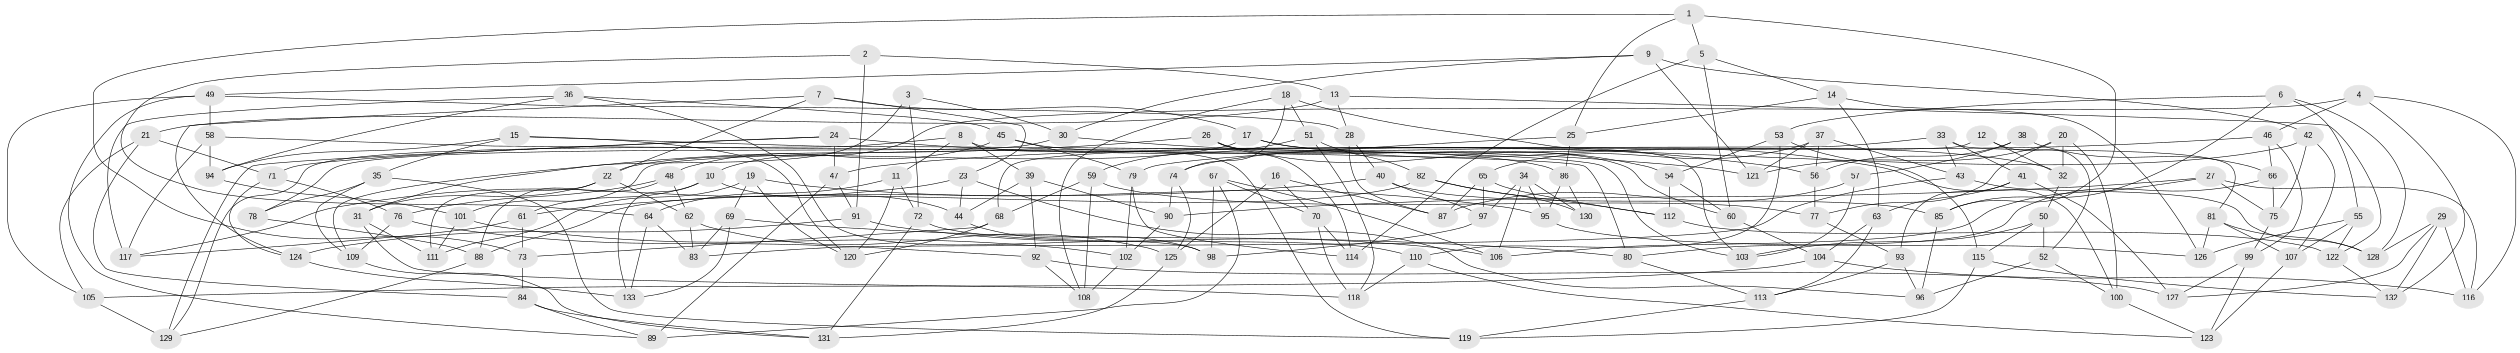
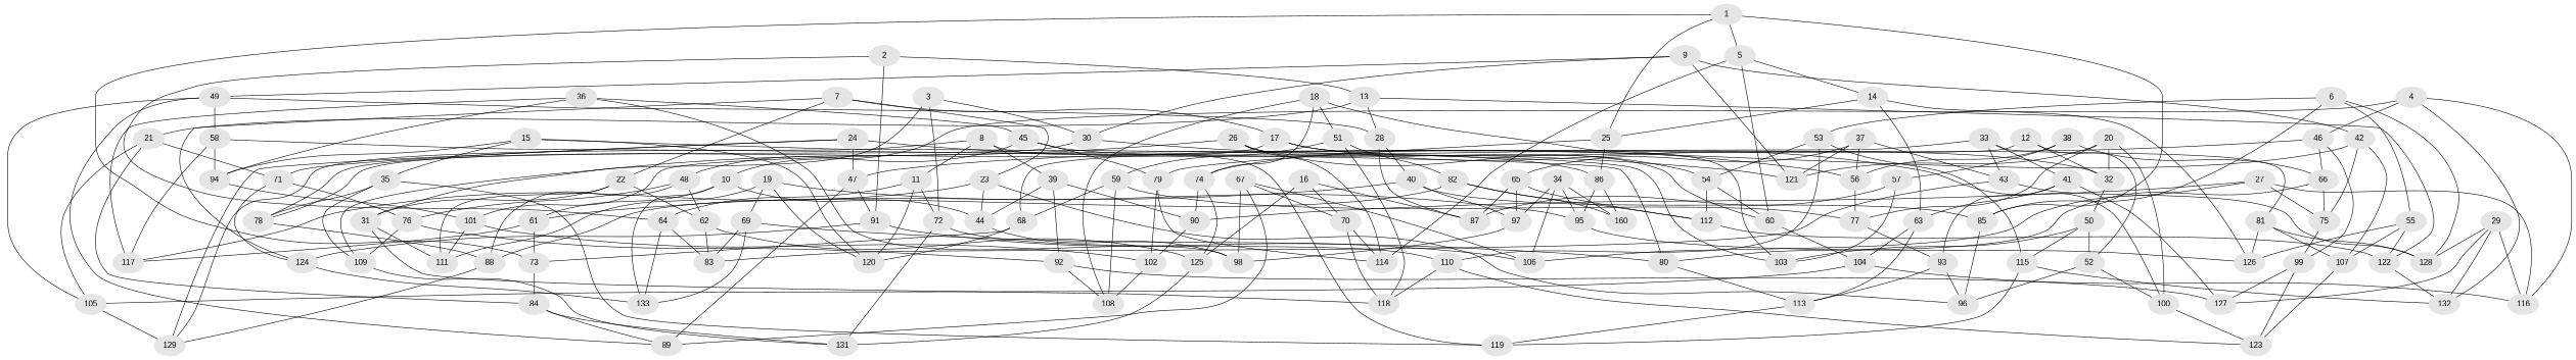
  graph {
    fontname="Liberation Sans"
    node [color=gray90 fontname="Liberation Sans" style=filled]
    edge [fontname="Liberation Sans"]
    1
    5
    25
    73
    85
    14
    60
    114
    79
    86
    84
    96
    2
    13
    64
    91
    3
    30
    31
    72
    21
    28
    122
    133
    83
    124
    106
    78
    56
    111
    118
    110
    131
    4
    10
    46
    116
    132
    44
    61
    47
    66
    99
    63
    126
    104
    6
    53
    55
    128
    54
    115
    107
    7
    17
    22
    23
    32
    100
    62
    117
    8
    11
    39
    119
    129
    120
    90
    92
    9
    42
    49
    121
    74
    75
    105
    89
    58
    98
    12
    52
    68
    50
    38
    57
    71
    87
    40
    113
    15
    35
    94
    103
    109
    101
    16
    70
    125
    88
    123
    18
    51
    108
    59
    82
    19
    69
    95
    80
    20
    77
    93
    76
    24
    102
-   130
+   130 [label=160]
    26
    112
    27
    97
    29
    127
    33
    41
    43
    81
    34
    36
    45
    48
    37
    65
    67
    1 -- 5
    1 -- 25
    1 -- 73
    1 -- 85
    5 -- 14
    5 -- 60
    5 -- 114
    25 -- 79
    25 -- 86
    73 -- 84
    85 -- 96
    14 -- 25
    14 -- 63
    14 -- 126
    60 -- 104
    79 -- 114
    79 -- 102
    86 -- 95
    86 -- 130
    84 -- 131
    84 -- 89
    2 -- 13
    2 -- 64
    2 -- 91
    13 -- 21
    13 -- 28
    13 -- 122
    64 -- 133
    64 -- 83
    91 -- 124
    91 -- 106
    3 -- 30
    3 -- 31
    3 -- 72
    30 -- 78
    30 -- 56
    31 -- 111
    31 -- 118
    72 -- 110
    72 -- 131
    21 -- 84
    21 -- 105
    21 -- 71
    28 -- 87
    28 -- 40
    122 -- 132
    124 -- 133
    78 -- 88
    56 -- 77
    110 -- 118
    110 -- 123
    4 -- 10
    4 -- 46
    4 -- 116
    4 -- 132
    10 -- 133
    10 -- 44
    10 -- 61
    46 -- 47
    46 -- 66
    46 -- 99
    44 -- 98
    61 -- 73
    61 -- 117
    47 -- 91
    47 -- 89
    66 -- 75
    66 -- 80
    99 -- 123
    99 -- 127
    63 -- 104
    63 -- 113
    104 -- 116
    104 -- 105
    6 -- 85
    6 -- 53
    6 -- 55
    6 -- 128
    53 -- 110
    53 -- 54
    53 -- 115
    55 -- 122
    55 -- 126
    55 -- 107
    54 -- 60
    54 -- 112
    115 -- 132
    115 -- 119
    107 -- 123
    7 -- 124
    7 -- 17
    7 -- 22
    7 -- 23
-   17 -- 22
+   17 -- 78
    17 -- 32
    17 -- 100
    22 -- 31
    22 -- 111
    22 -- 62
    23 -- 96
    23 -- 44
    23 -- 117
    32 -- 50
    100 -- 123
    62 -- 83
    62 -- 125
    8 -- 11
    8 -- 39
    8 -- 119
    8 -- 129
    11 -- 64
    11 -- 72
    11 -- 120
    39 -- 44
    39 -- 90
    39 -- 92
    90 -- 102
    92 -- 108
    92 -- 127
    9 -- 30
    9 -- 42
    9 -- 49
    9 -- 121
    42 -- 107
    42 -- 74
    42 -- 75
    49 -- 28
    49 -- 105
    49 -- 89
    49 -- 58
    74 -- 90
    74 -- 125
    75 -- 99
    105 -- 129
    58 -- 117
    58 -- 94
    58 -- 80
    12 -- 32
    12 -- 52
    12 -- 68
    52 -- 96
    52 -- 100
    68 -- 73
    68 -- 120
    50 -- 115
    50 -- 52
    50 -- 103
    38 -- 56
    38 -- 66
    38 -- 57
    57 -- 87
    57 -- 103
    71 -- 124
    71 -- 76
    40 -- 85
    40 -- 61
    40 -- 97
    113 -- 119
    15 -- 120
    15 -- 35
    15 -- 94
    15 -- 103
    35 -- 78
    35 -- 119
    35 -- 109
    94 -- 101
    109 -- 131
    101 -- 111
    101 -- 102
    16 -- 87
    16 -- 70
    16 -- 125
    70 -- 114
    70 -- 118
    125 -- 131
    88 -- 129
    18 -- 74
    18 -- 103
    18 -- 51
    18 -- 108
    51 -- 118
    51 -- 59
    51 -- 82
    59 -- 68
    59 -- 108
    59 -- 77
    82 -- 88
    82 -- 130
    82 -- 112
    19 -- 111
    19 -- 120
    19 -- 69
    19 -- 95
    69 -- 133
    69 -- 83
    69 -- 80
    95 -- 126
    80 -- 113
    20 -- 32
    20 -- 100
    20 -- 121
    20 -- 77
    77 -- 93
    93 -- 96
    93 -- 113
    76 -- 92
    76 -- 109
    24 -- 47
    24 -- 129
    24 -- 121
    24 -- 71
    102 -- 108
    26 -- 60
    26 -- 114
    26 -- 54
    26 -- 109
    112 -- 122
    27 -- 106
    27 -- 116
    27 -- 90
    27 -- 75
    97 -- 98
    29 -- 116
    29 -- 132
    29 -- 128
    29 -- 127
    33 -- 101
    33 -- 41
    33 -- 43
    33 -- 81
    41 -- 63
    41 -- 93
    41 -- 127
    43 -- 83
    43 -- 128
    81 -- 126
    81 -- 128
    81 -- 107
    34 -- 106
    34 -- 95
    34 -- 130
    34 -- 97
    36 -- 117
    36 -- 98
    36 -- 94
    36 -- 45
    45 -- 79
    45 -- 86
    45 -- 48
    48 -- 62
    48 -- 88
    48 -- 76
    37 -- 56
    37 -- 121
    37 -- 43
    37 -- 65
    65 -- 87
    65 -- 112
    65 -- 97
    67 -- 106
    67 -- 89
    67 -- 98
    67 -- 70
  }
